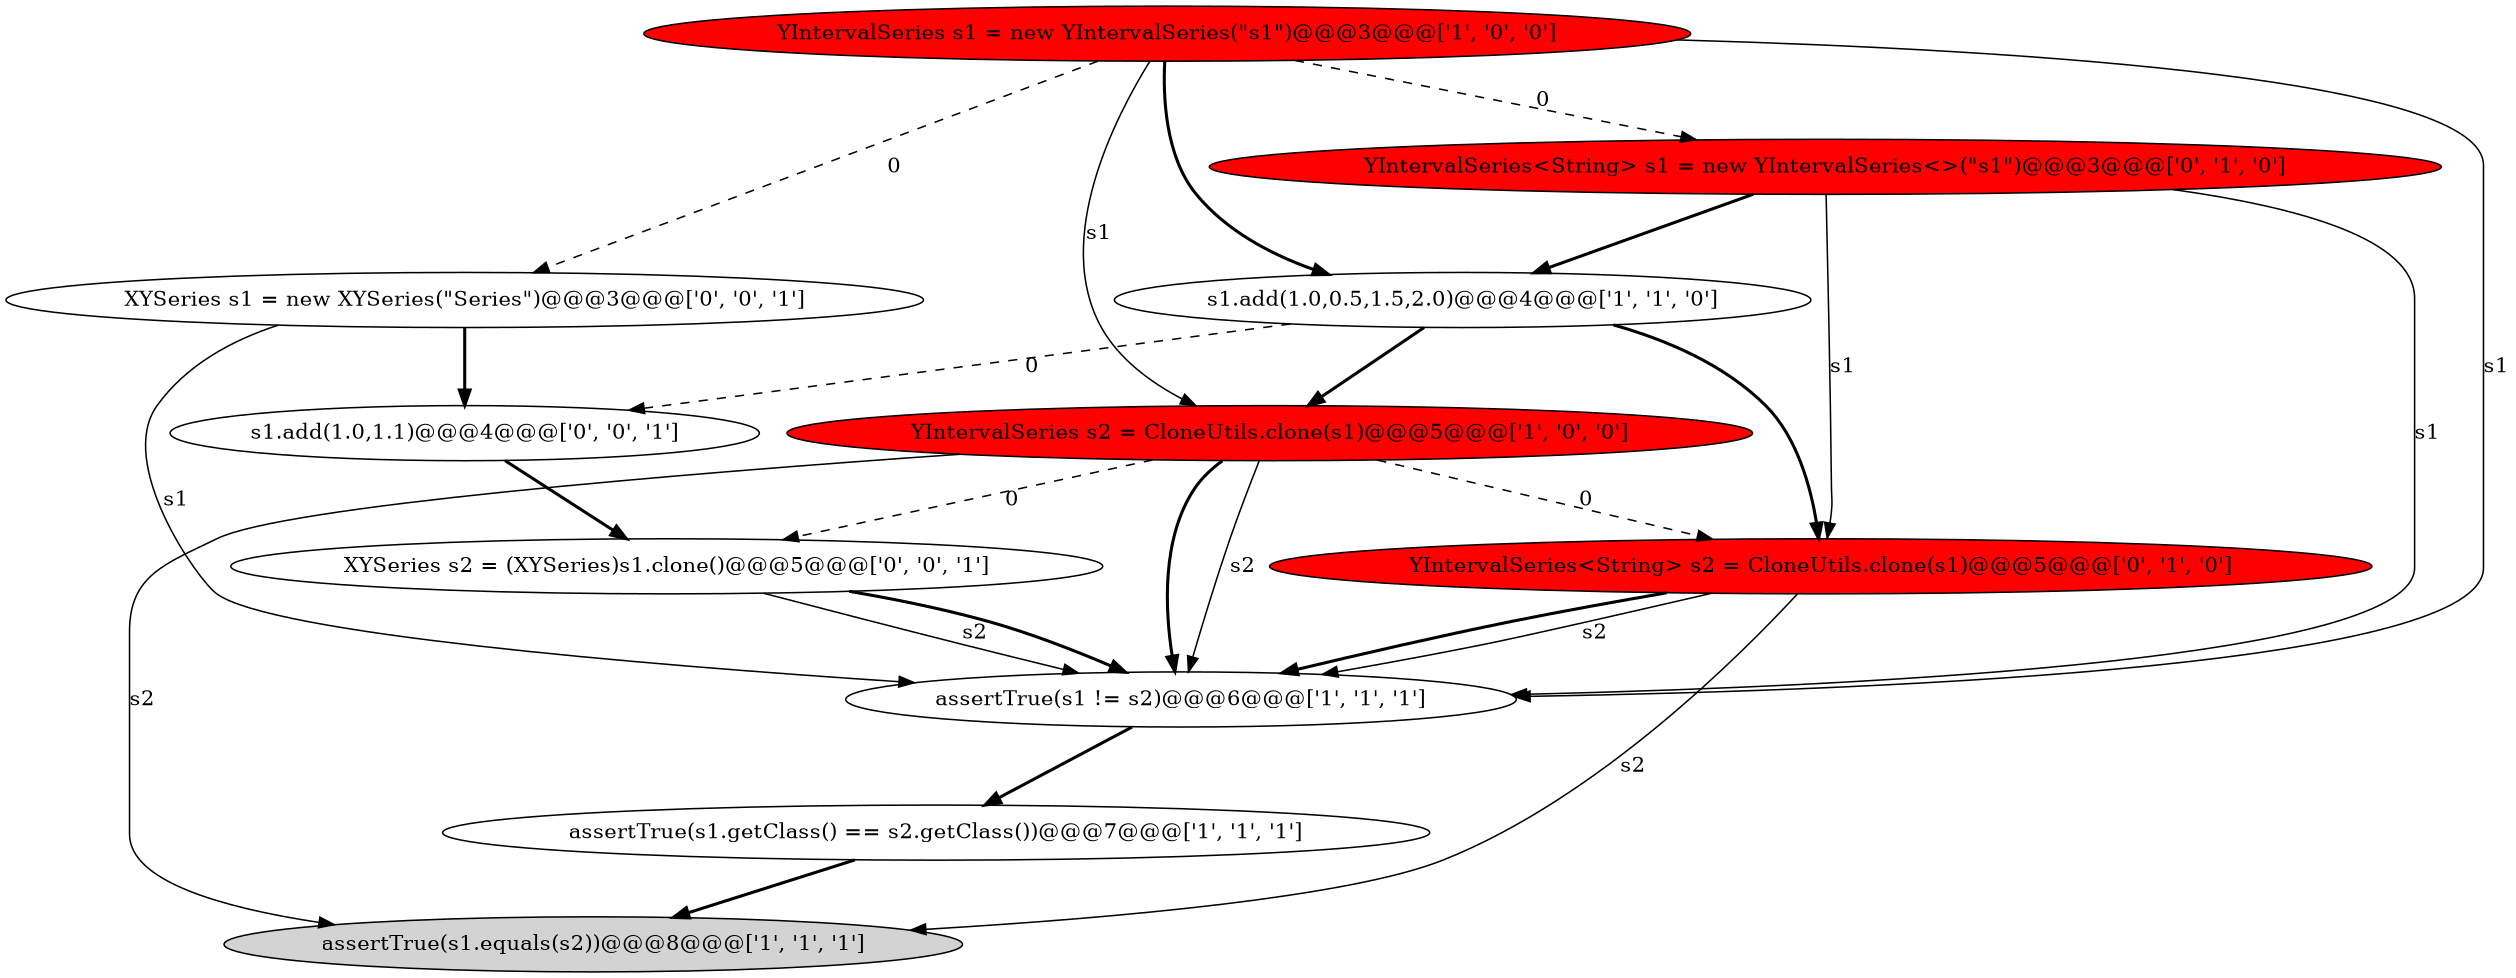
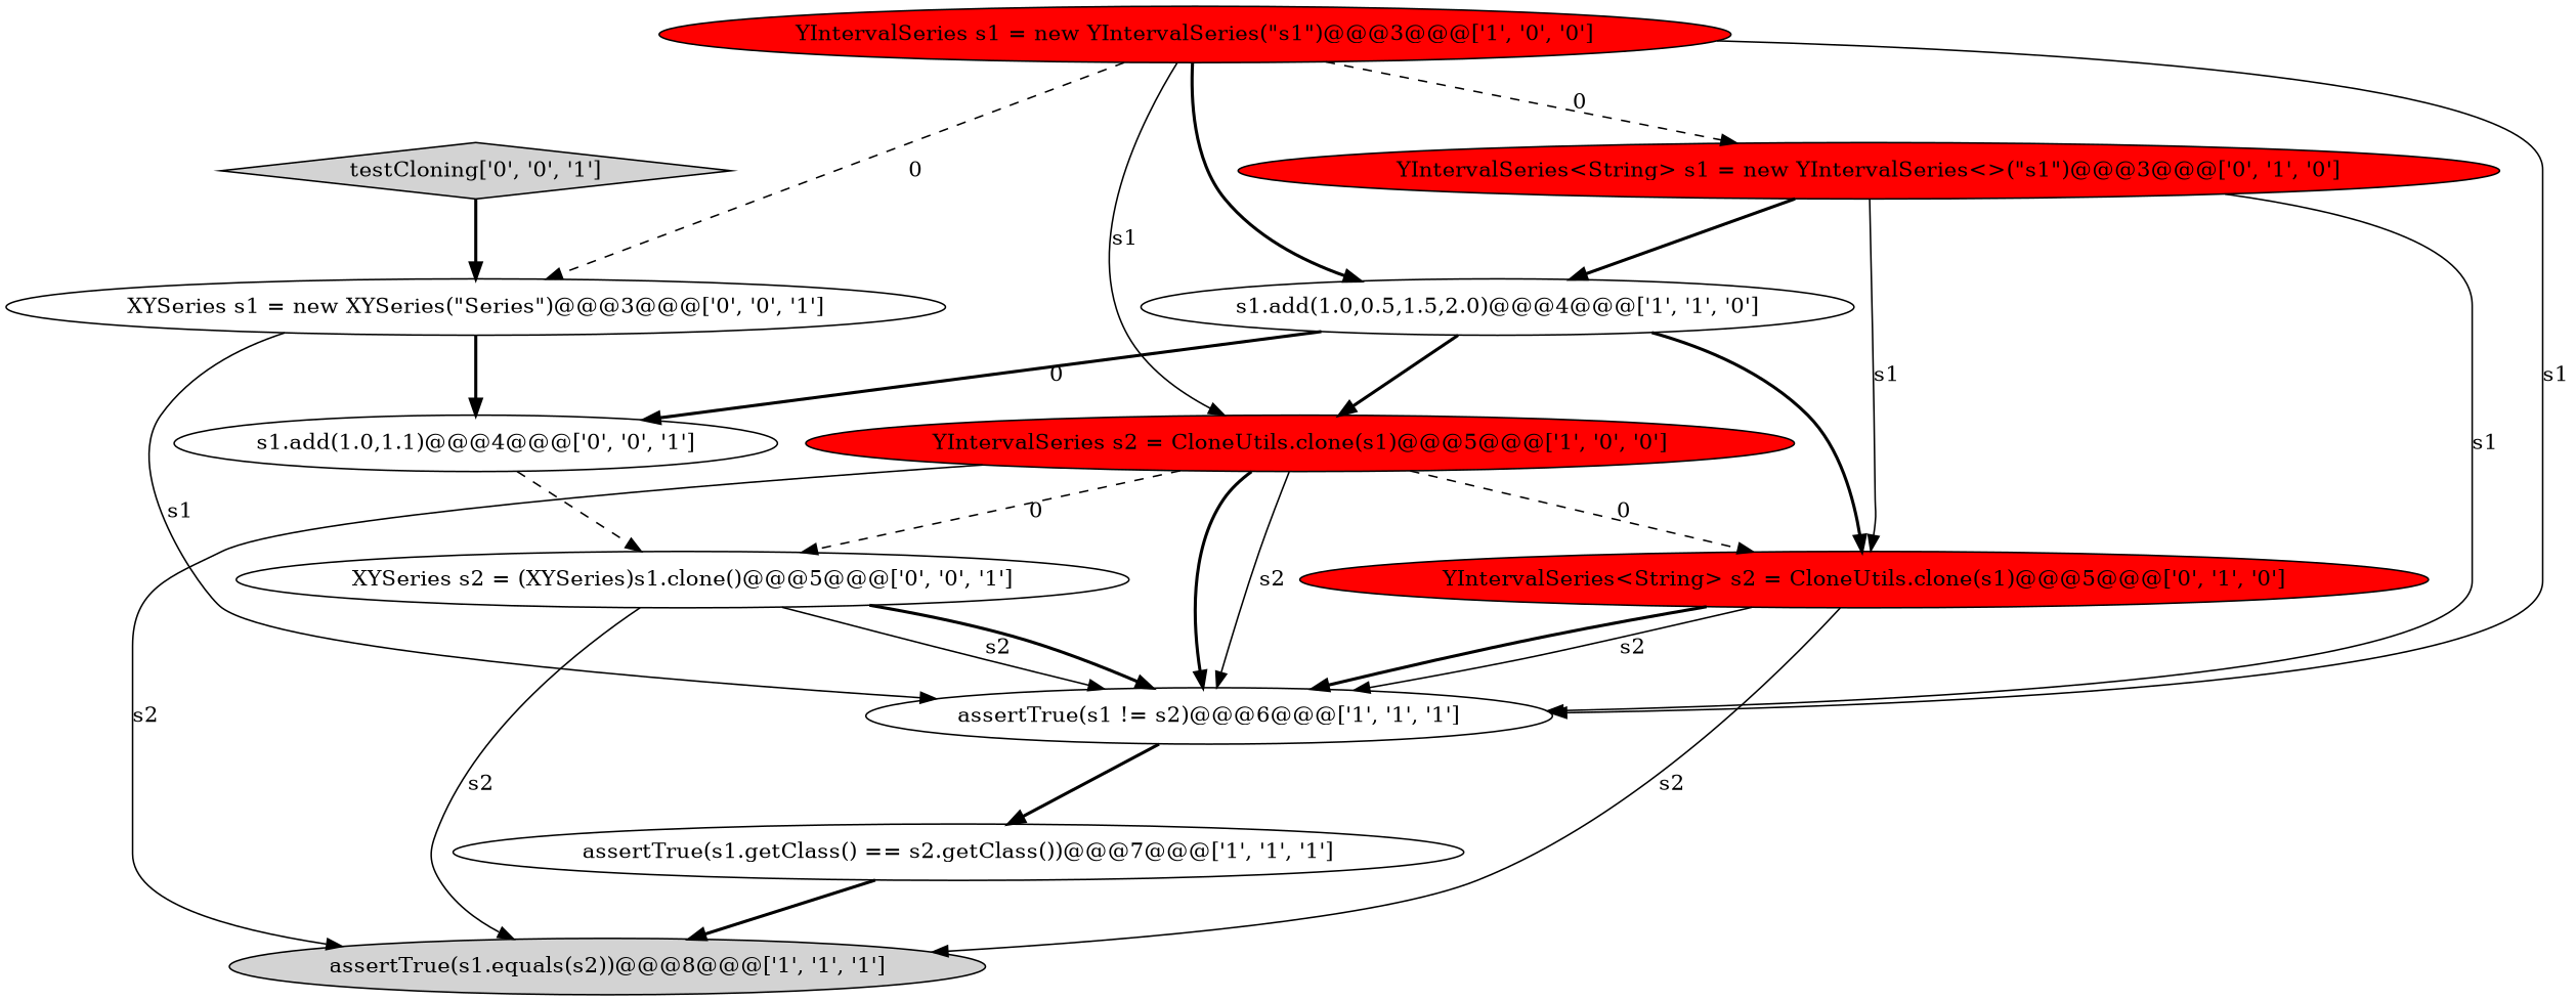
  digraph {
    node [fillcolor=white shape=ellipse style=filled]
    edge [style=bold]
    n1 [fillcolor=red label="YIntervalSeries s1 = new YIntervalSeries(\"s1\")@@@3@@@['1', '0', '0']"]
    n2 [fillcolor=red label="YIntervalSeries<String> s1 = new YIntervalSeries<>(\"s1\")@@@3@@@['0', '1', '0']"]
    n3 [label="assertTrue(s1 != s2)@@@6@@@['1', '1', '1']"]
    n4 [label="s1.add(1.0,0.5,1.5,2.0)@@@4@@@['1', '1', '0']"]
    n5 [fillcolor=red label="YIntervalSeries s2 = CloneUtils.clone(s1)@@@5@@@['1', '0', '0']"]
    n6 [label="XYSeries s1 = new XYSeries(\"Series\")@@@3@@@['0', '0', '1']"]
    n7 [fillcolor=lightgray label="assertTrue(s1.equals(s2))@@@8@@@['1', '1', '1']"]
    n8 [fillcolor=red label="YIntervalSeries<String> s2 = CloneUtils.clone(s1)@@@5@@@['0', '1', '0']"]
    n9 [label="XYSeries s2 = (XYSeries)s1.clone()@@@5@@@['0', '0', '1']"]
    n10 [label="assertTrue(s1.getClass() == s2.getClass())@@@7@@@['1', '1', '1']"]
    n11 [label="s1.add(1.0,1.1)@@@4@@@['0', '0', '1']"]
+   n12 [fillcolor=lightgray label="testCloning['0', '0', '1']" shape=diamond]
    n1 -> n2 [label=0 style=dashed]
    n1 -> n3 [label=s1 style=solid]
    n1 -> n4
    n1 -> n5 [label=s1 style=solid]
    n1 -> n6 [label=0 style=dashed]
    n2 -> n3 [label=s1 style=solid]
    n2 -> n4
    n2 -> n8 [label=s1 style=solid]
    n3 -> n10
    n4 -> n5
    n4 -> n8
-   n4 -> n11 [label=0 style=dashed]
+   n4 -> n11 [label=0]
    n5 -> n3
    n5 -> n3 [label=s2 style=solid]
    n5 -> n7 [label=s2 style=solid]
    n5 -> n8 [label=0 style=dashed]
    n5 -> n9 [label=0 style=dashed]
    n6 -> n3 [label=s1 style=solid]
    n6 -> n11
    n8 -> n3
    n8 -> n3 [label=s2 style=solid]
    n8 -> n7 [label=s2 style=solid]
    n9 -> n3 [label=s2 style=solid]
    n9 -> n3
+   n9 -> n7 [label=s2 style=solid]
    n10 -> n7
-   n11 -> n9
+   n11 -> n9 [style=dashed]
+   n12 -> n6
  }
